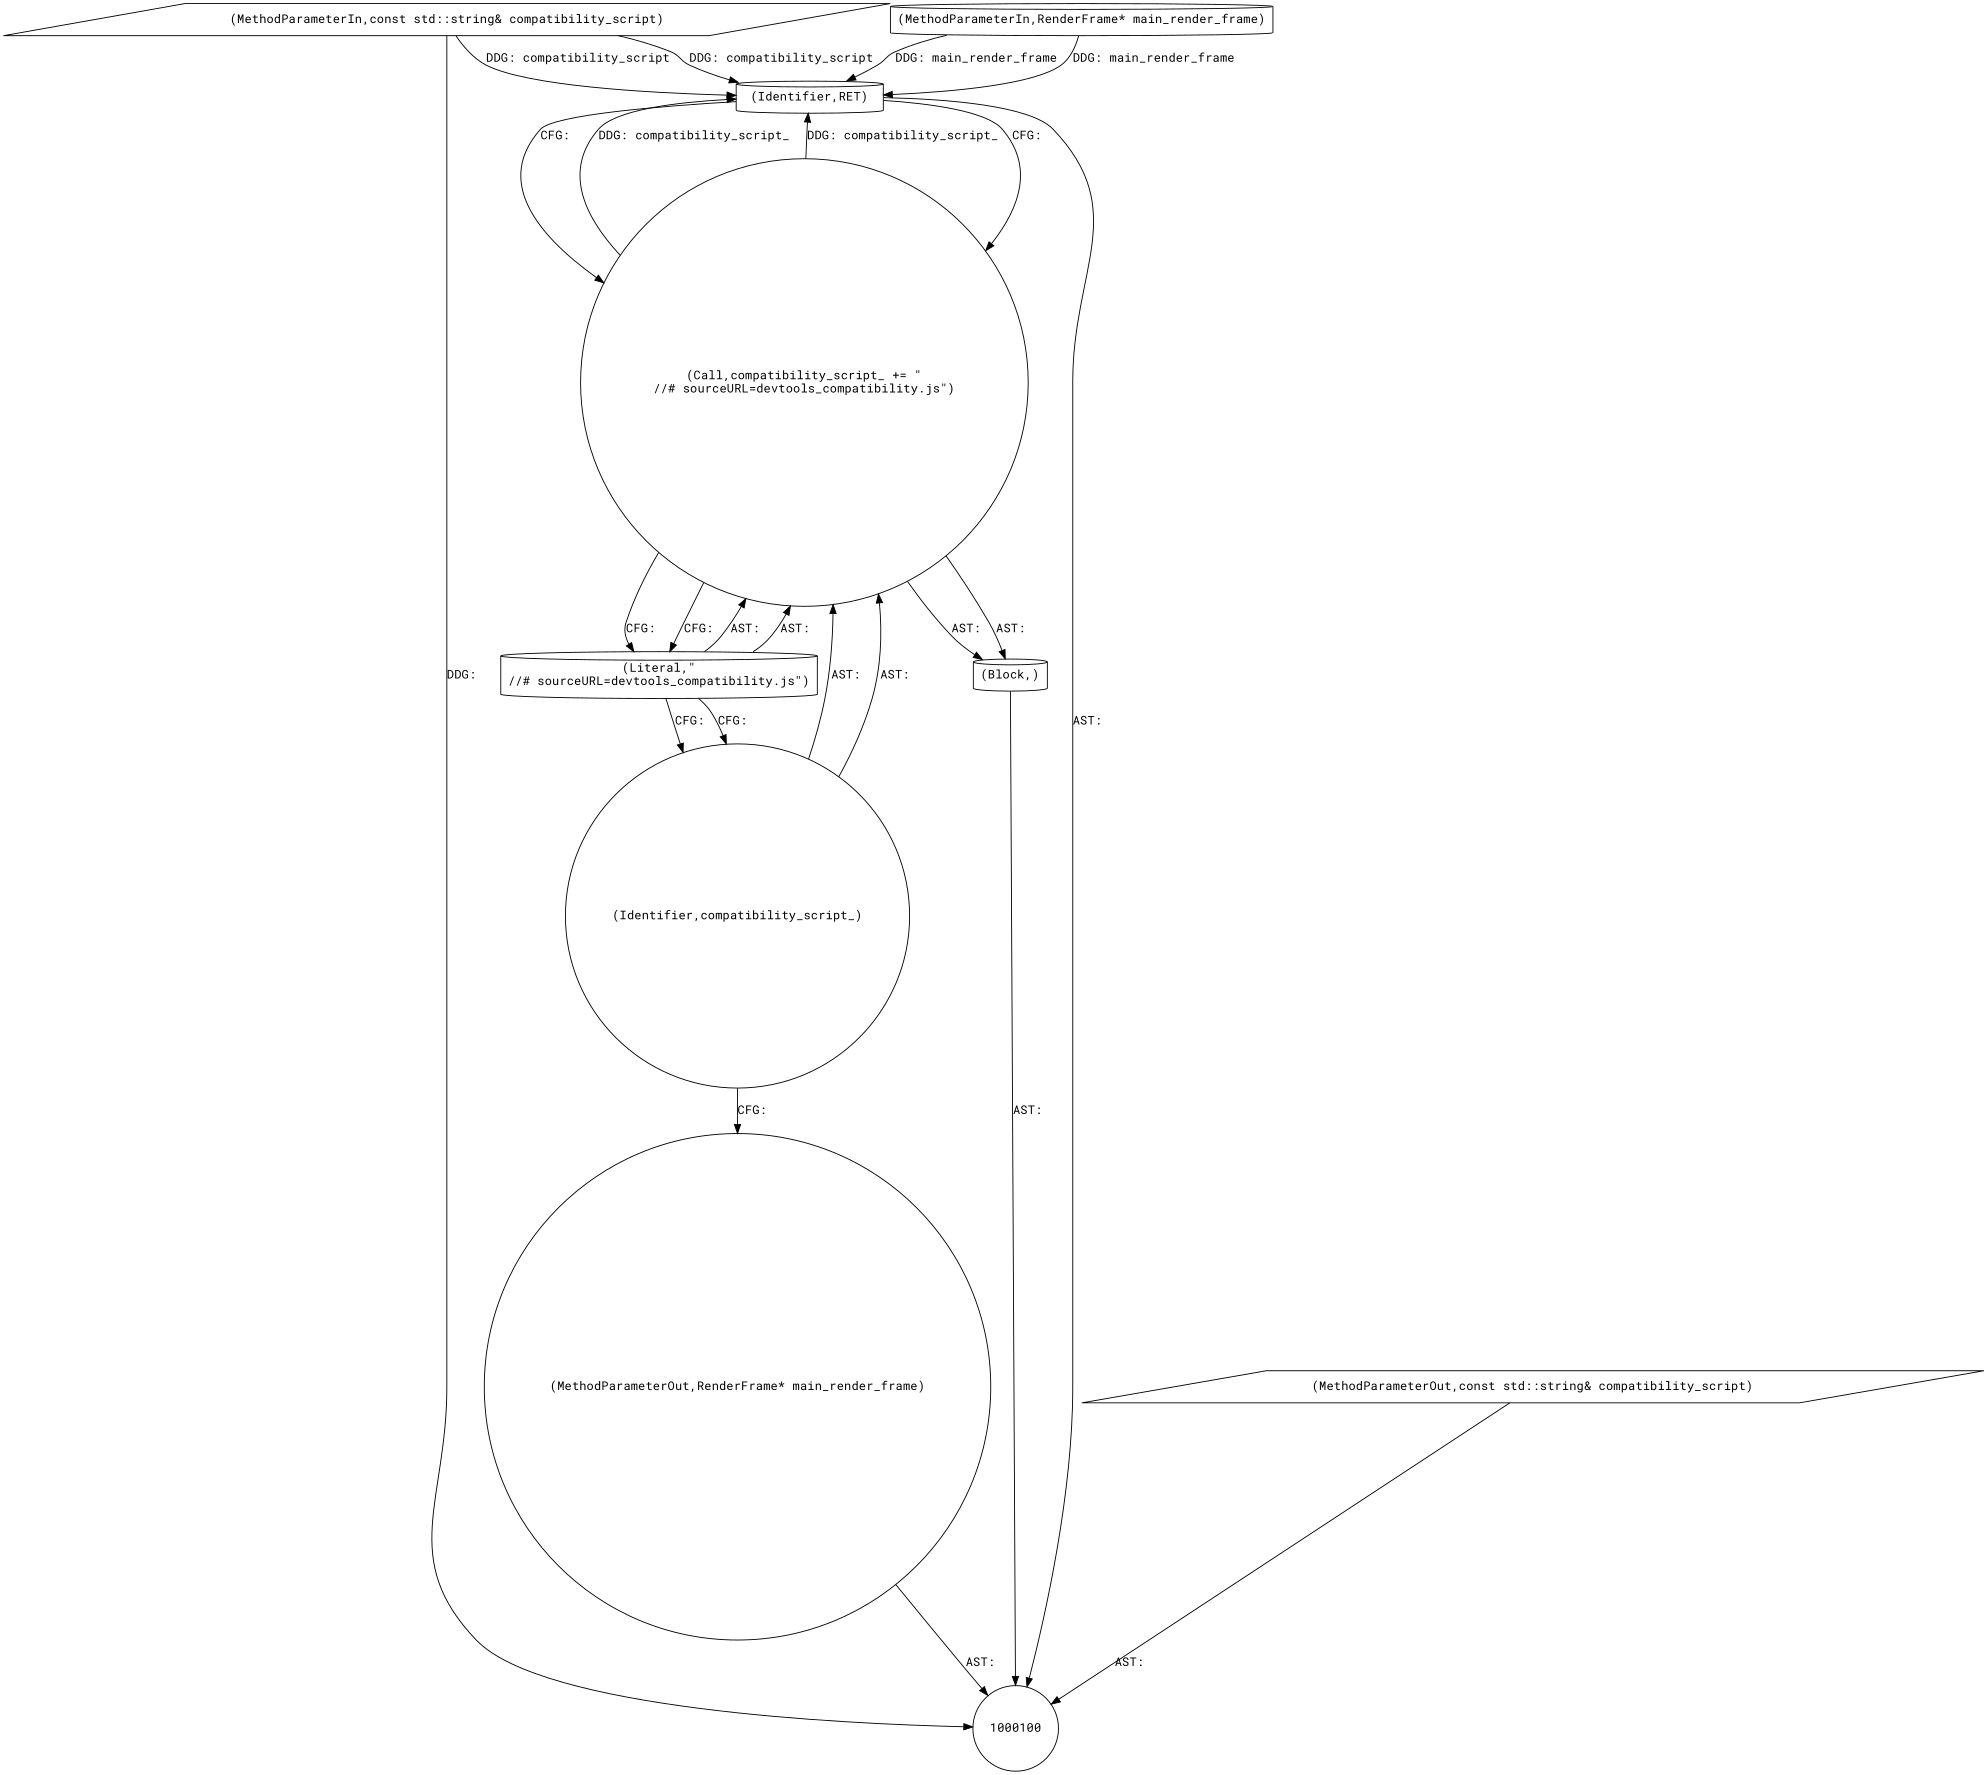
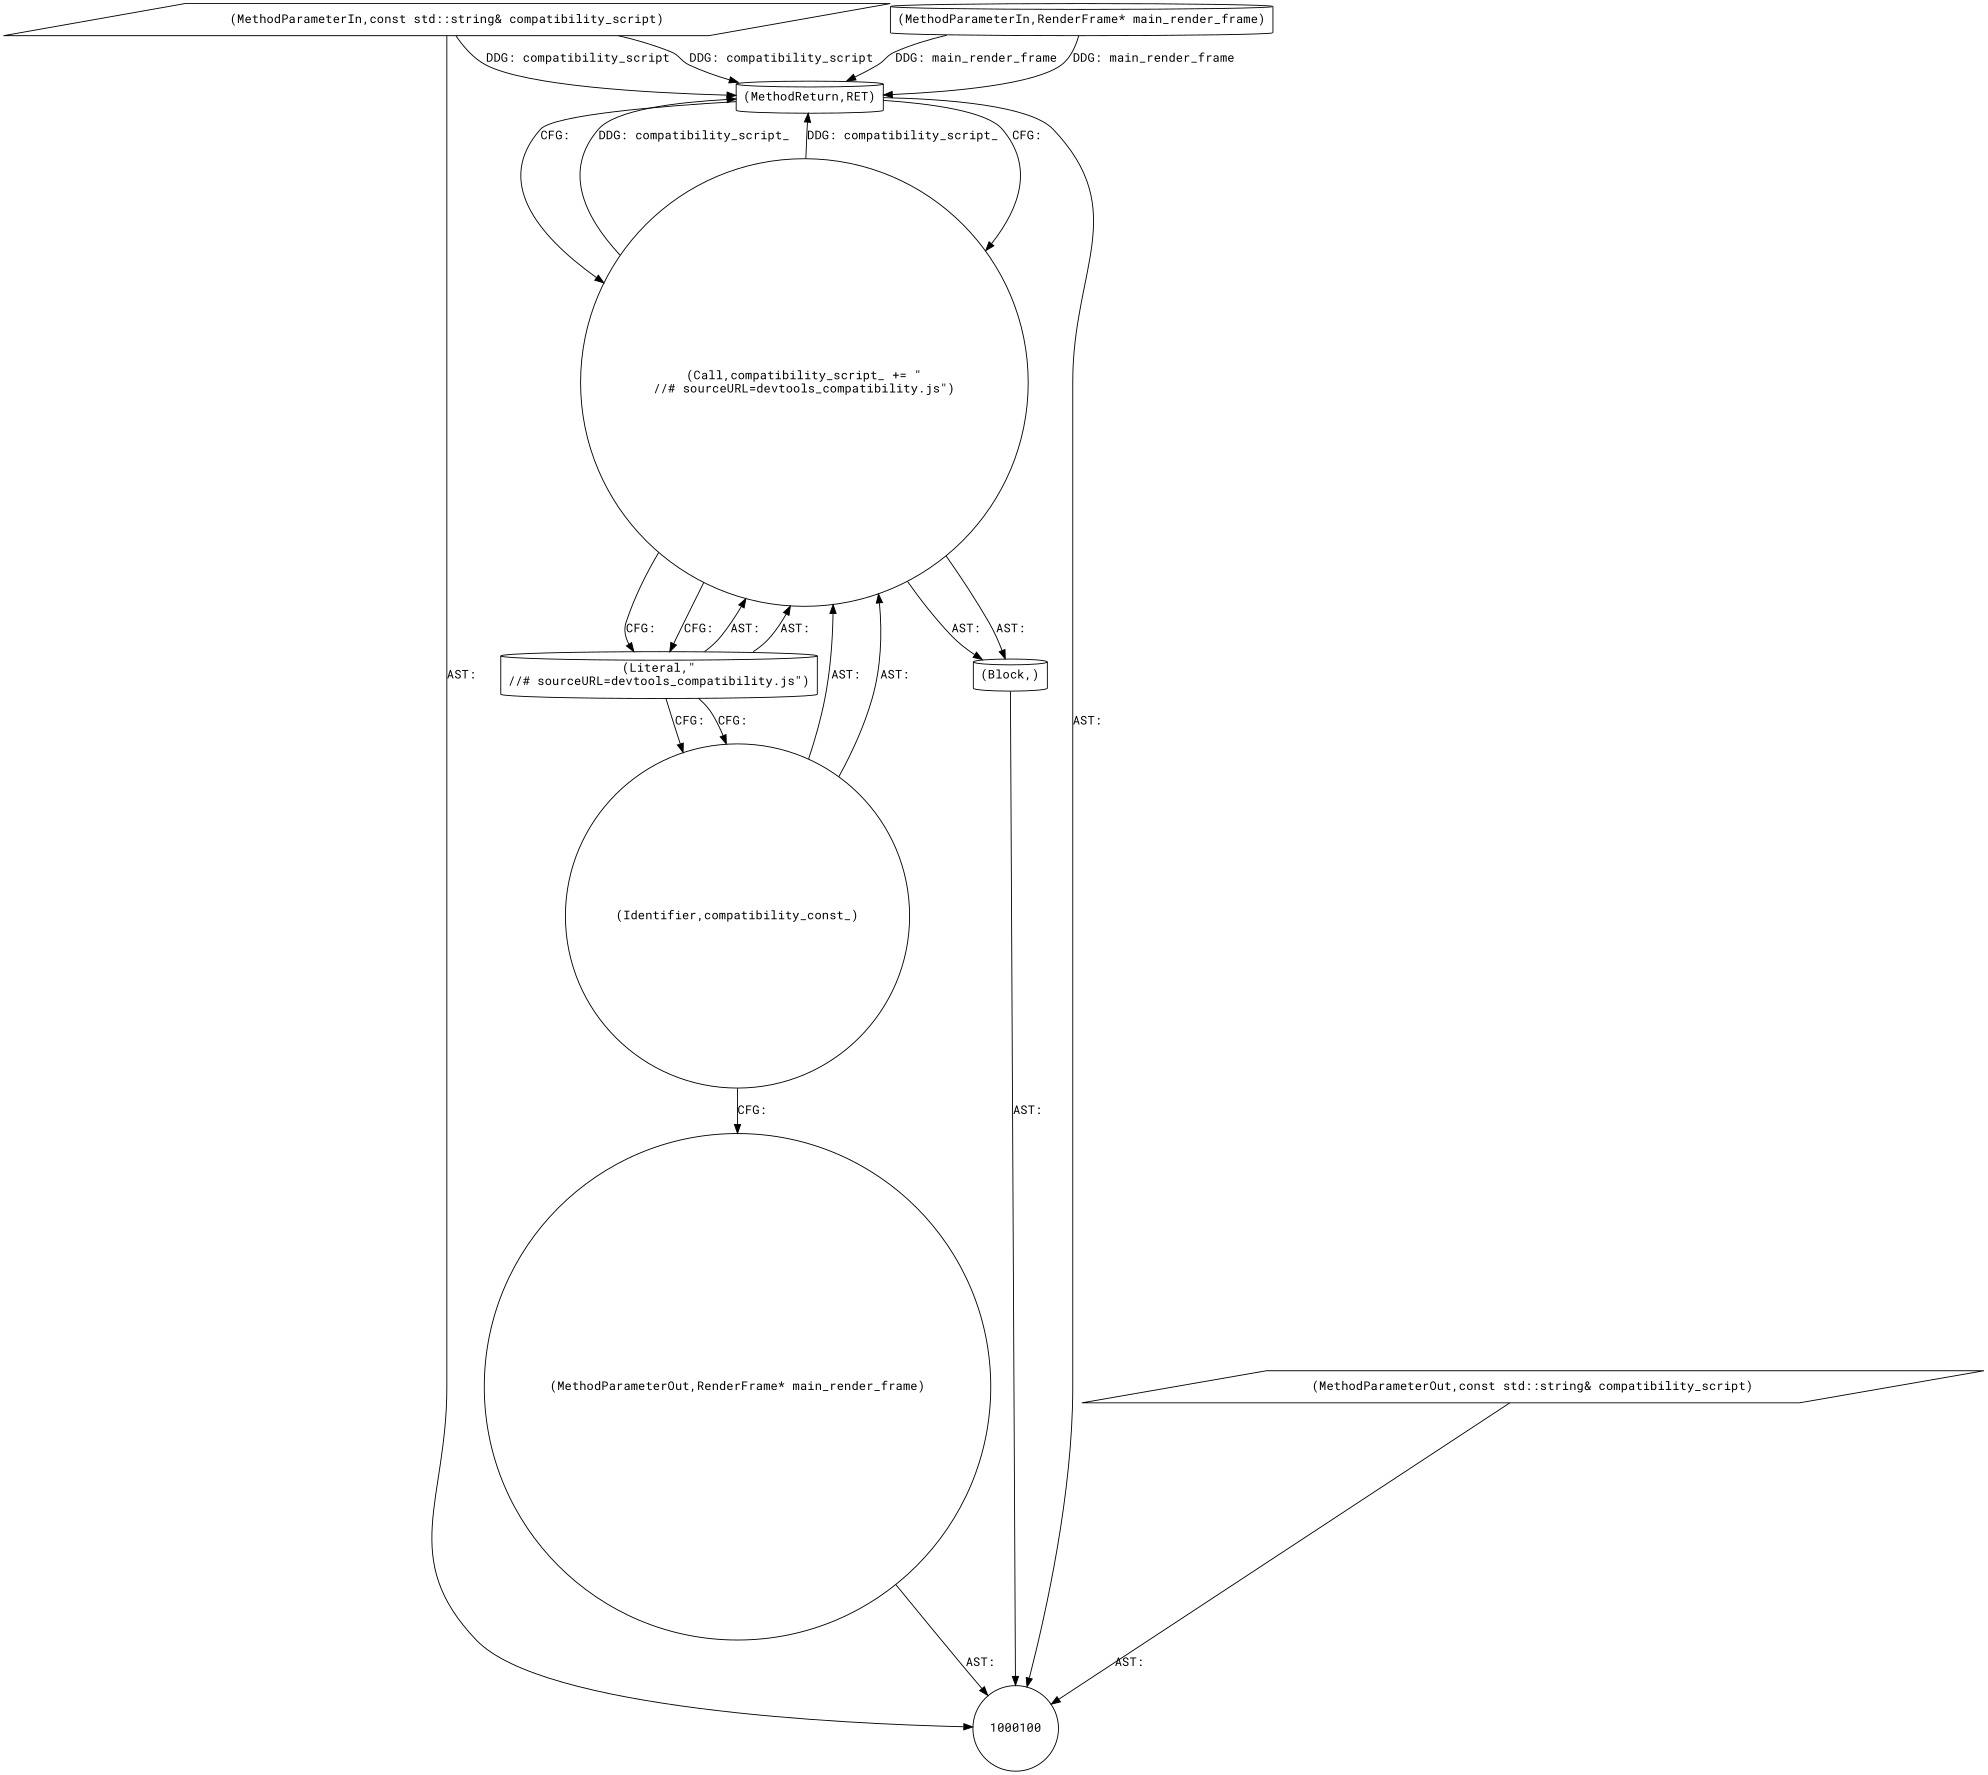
  digraph {
    fontname="Roboto Mono"
    node [fontname="Roboto Mono" shape=cylinder]
    edge [fontname="Roboto Mono"]
-   n1 [label="(Identifier,RET)"]
+   n1 [label="(MethodReturn,RET)"]
    n2 [label="(Call,compatibility_script_ += \"\n//# sourceURL=devtools_compatibility.js\")" shape=circle]
    1000100 [shape=circle]
    n4 [label="(Block,)"]
    n5 [label="(Literal,\"\n//# sourceURL=devtools_compatibility.js\")"]
    n6 [label="(MethodParameterIn,RenderFrame* main_render_frame)"]
    n7 [label="(MethodParameterOut,RenderFrame* main_render_frame)" shape=circle]
    n8 [label="(MethodParameterIn,const std::string& compatibility_script)" shape=parallelogram]
    n9 [label="(MethodParameterOut,const std::string& compatibility_script)" shape=parallelogram]
-   n10 [label="(Identifier,compatibility_script_)" shape=circle]
+   n10 [label="(Identifier,compatibility_const_)" shape=circle]
    n1 -> n2 [label="CFG: "]
    n1 -> n2 [label="CFG: "]
    n1 -> 1000100 [label="AST: "]
    n2 -> n1 [label="DDG: compatibility_script_"]
    n2 -> n1 [label="DDG: compatibility_script_"]
    n2 -> n4 [label="AST: "]
    n2 -> n4 [label="AST: "]
    n2 -> n5 [label="CFG: "]
    n2 -> n5 [label="CFG: "]
    n4 -> 1000100 [label="AST: "]
    n5 -> n2 [label="AST: "]
    n5 -> n2 [label="AST: "]
    n5 -> n10 [label="CFG: "]
    n5 -> n10 [label="CFG: "]
    n6 -> n1 [label="DDG: main_render_frame"]
    n6 -> n1 [label="DDG: main_render_frame"]
    n7 -> 1000100 [label="AST: "]
    n8 -> n1 [label="DDG: compatibility_script"]
    n8 -> n1 [label="DDG: compatibility_script"]
-   n8 -> 1000100 [label="DDG: "]
+   n8 -> 1000100 [label="AST: "]
    n9 -> 1000100 [label="AST: "]
    n10 -> n2 [label="AST: "]
    n10 -> n2 [label="AST: "]
    n10 -> n7 [label="CFG: "]
  }
